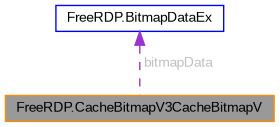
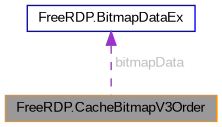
  digraph {
    fontname="Liberation Sans"
    node [fontname="Liberation Sans" fontsize=10 shape=box style=filled]
-   n1 [color=darkorange fillcolor=grey60 fontcolor=black height=0.2 label="FreeRDP.CacheBitmapV3CacheBitmapV" width=0.4]
+   n1 [color=darkorange fillcolor=grey60 fontcolor=black height=0.2 label="FreeRDP.CacheBitmapV3Order" width=0.4]
    n2 [color=blue fillcolor=white height=0.2 label="FreeRDP.BitmapDataEx" width=0.4]
    n2 -> n1 [color=darkorchid3 dir=back fontcolor=grey fontname="Liberation Sans" fontsize=10 label=" bitmapData" labelfontname=Helvetica labelfontsize=10 style=dashed]
  }
